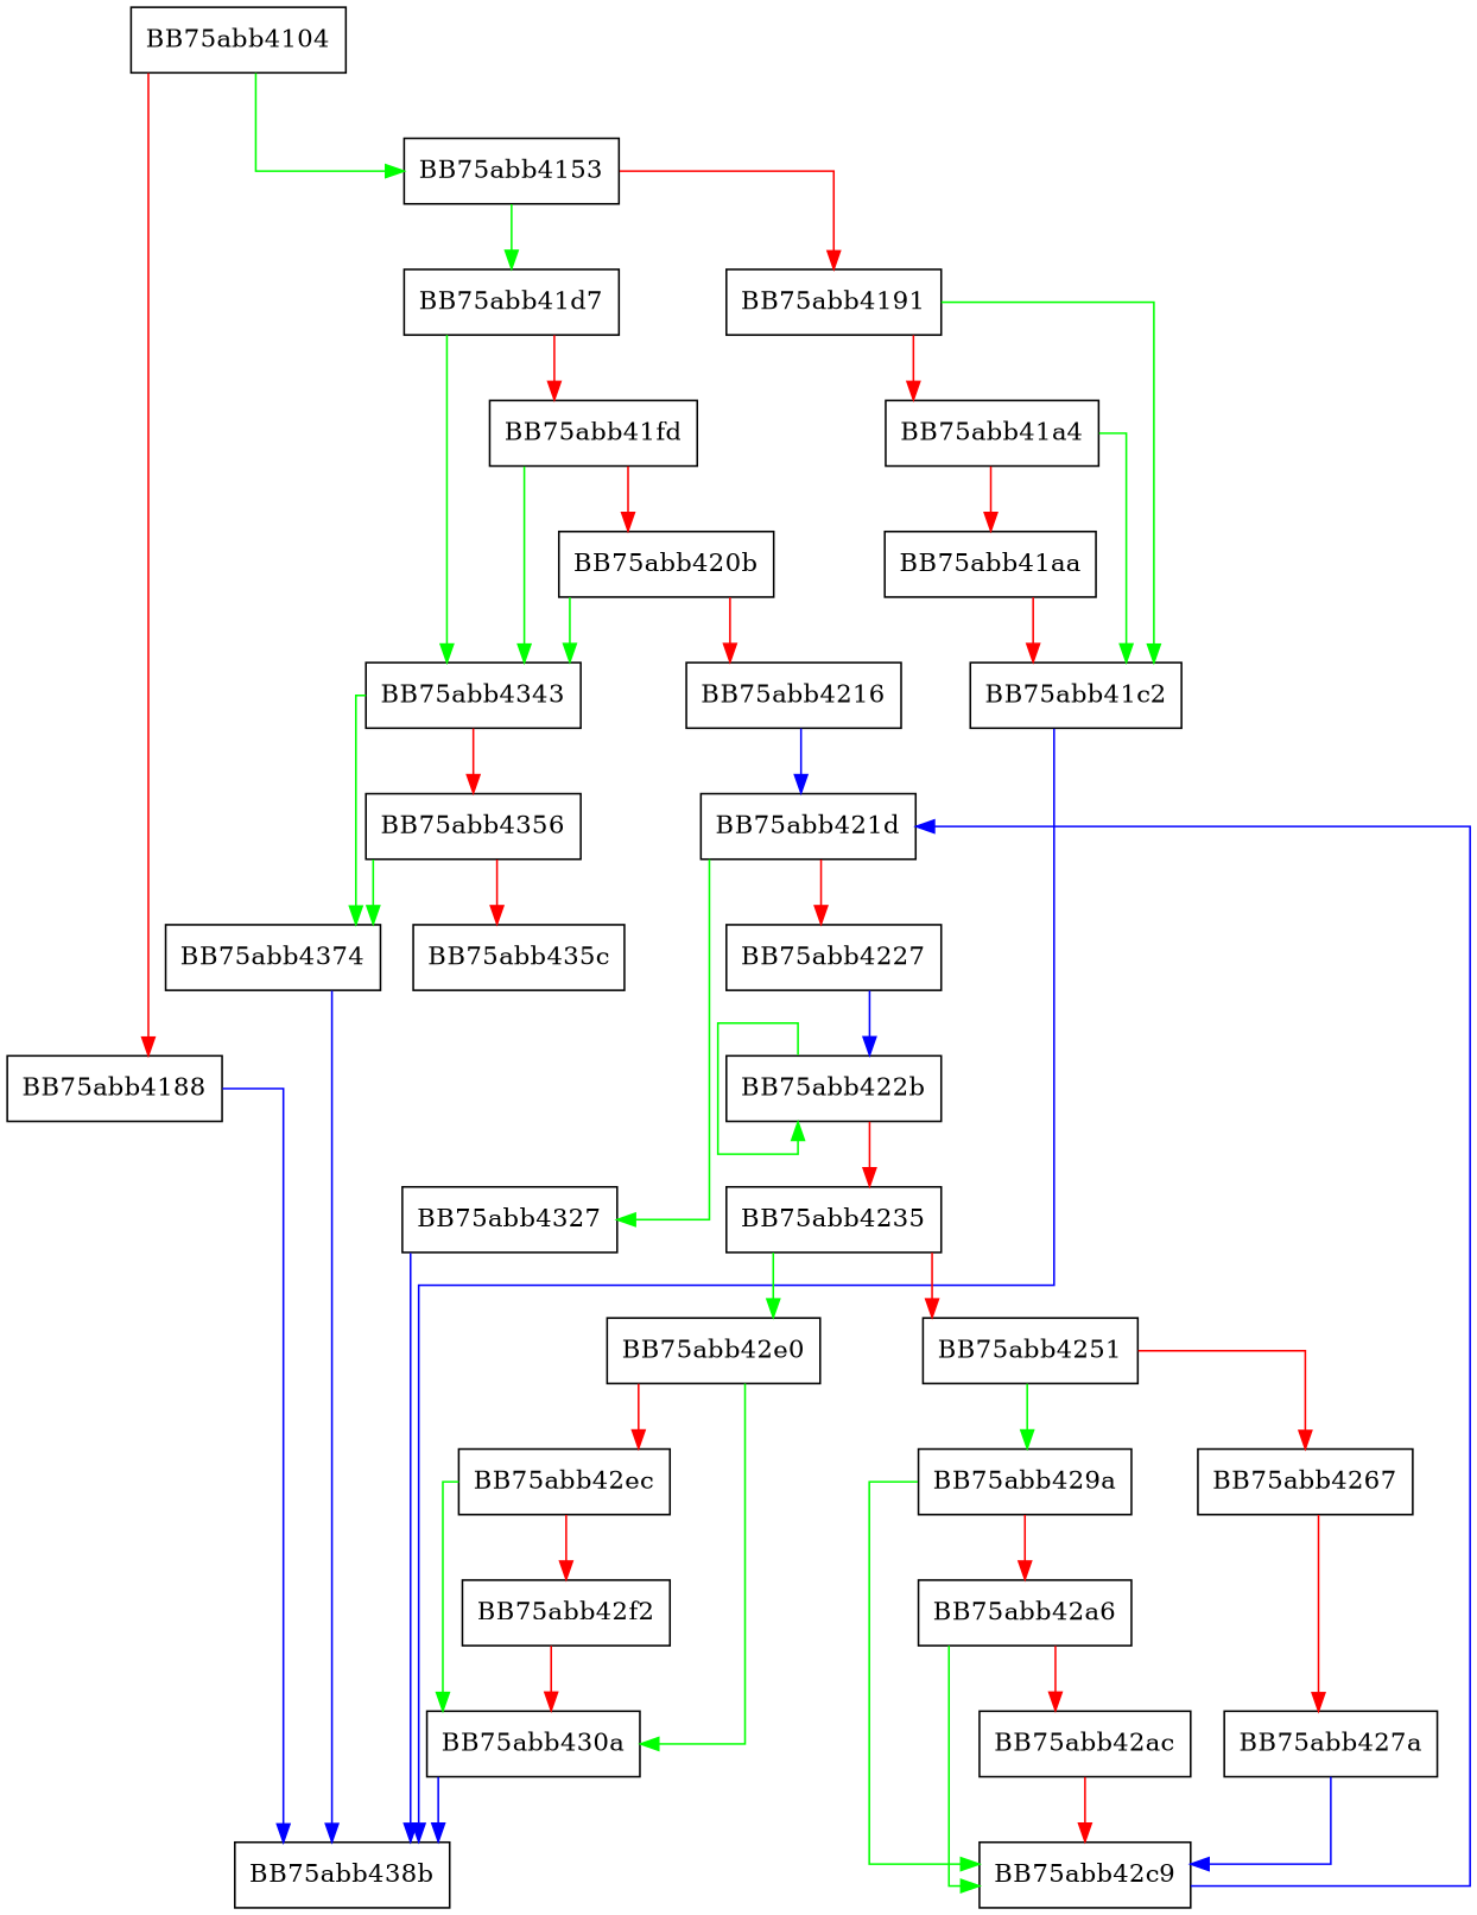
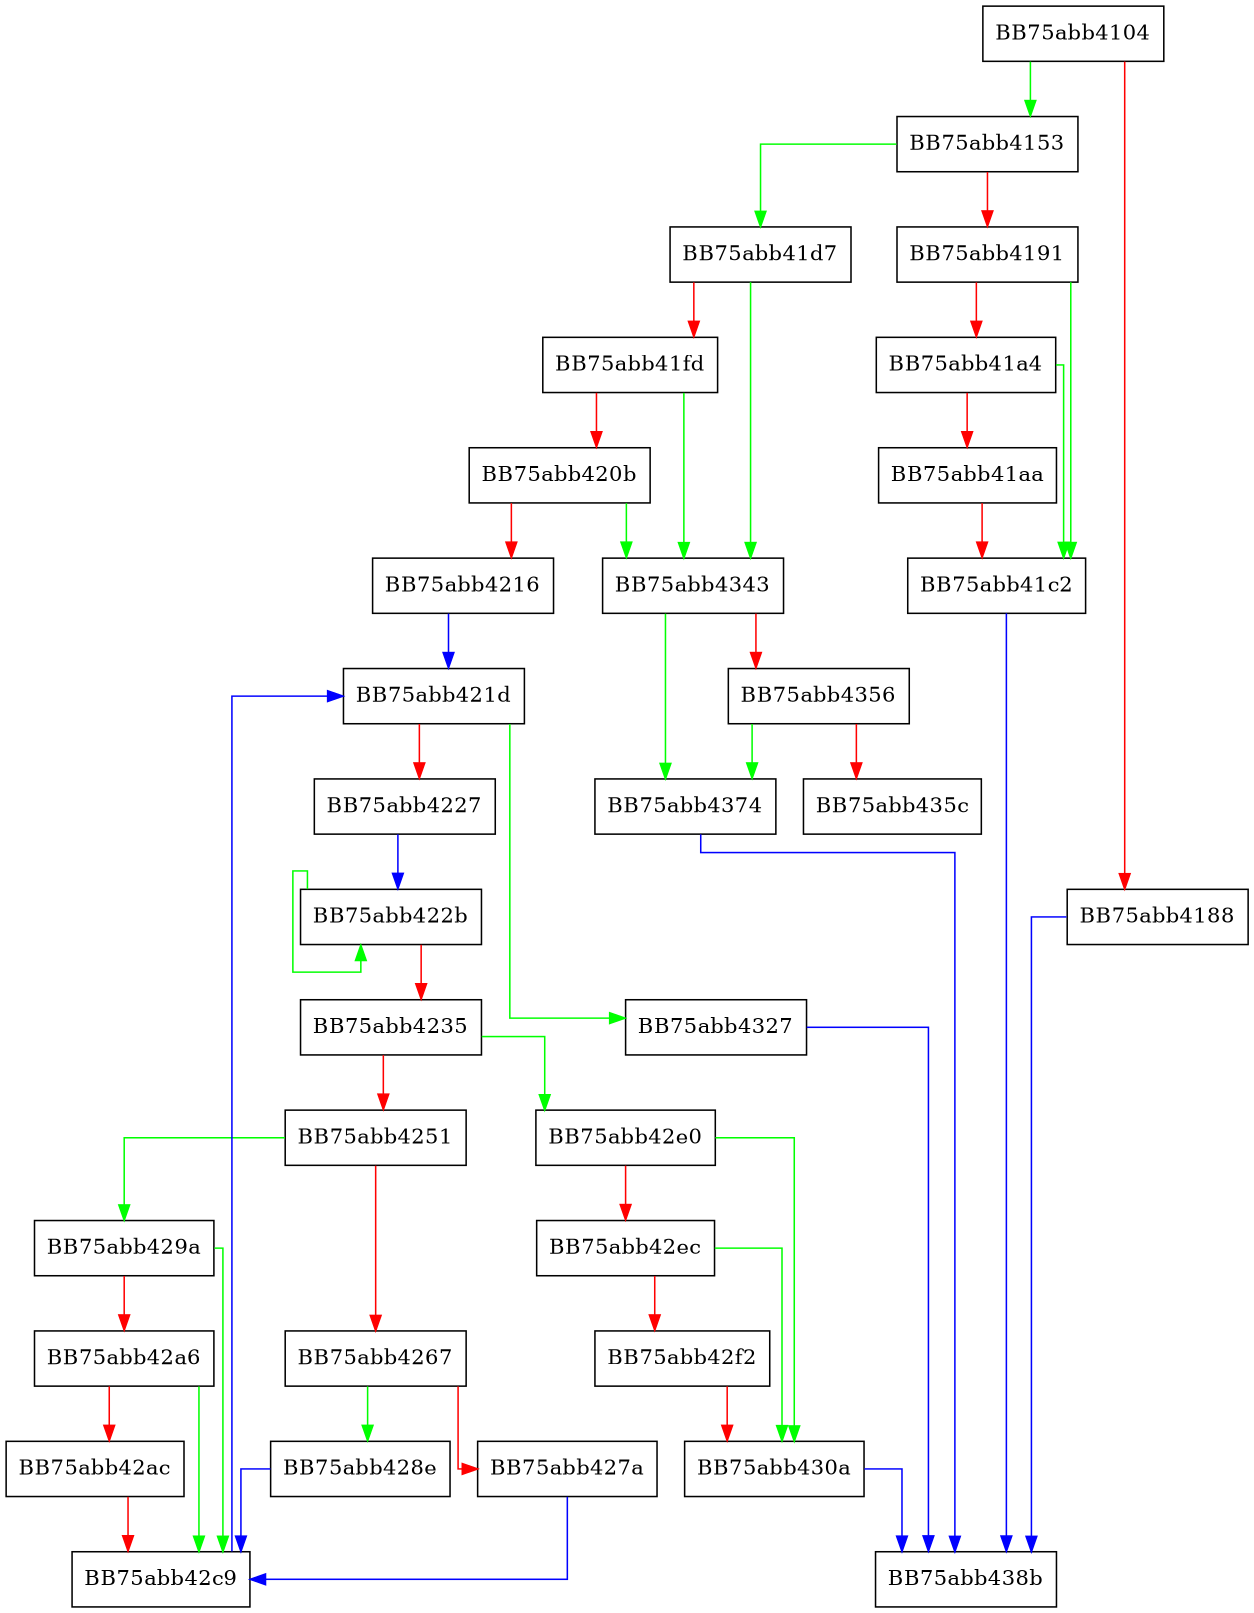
  digraph {
    splines=ortho
    node [shape=box]
    edge [color=red]
    BB75abb4104
    BB75abb4153
    n3 [label=BB75abb4188]
    BB75abb41d7
    BB75abb4191
    BB75abb438b
    BB75abb4343
    BB75abb41fd
    BB75abb41c2
    BB75abb41a4
    BB75abb4374
    BB75abb4356
    BB75abb420b
    BB75abb41aa
    BB75abb435c
    BB75abb4216
    BB75abb421d
    BB75abb4327
    BB75abb4227
    BB75abb422b
    BB75abb4235
    BB75abb42e0
    BB75abb4251
    BB75abb430a
    BB75abb42ec
    BB75abb429a
    BB75abb4267
    BB75abb42f2
    BB75abb42c9
    BB75abb42a6
+   BB75abb428e
    BB75abb427a
    BB75abb42ac
    BB75abb4104 -> BB75abb4153 [color=green]
    BB75abb4104 -> n3
    BB75abb4153 -> BB75abb41d7 [color=green]
    BB75abb4153 -> BB75abb4191
    n3 -> BB75abb438b [color=blue]
    BB75abb41d7 -> BB75abb4343 [color=green]
    BB75abb41d7 -> BB75abb41fd
    BB75abb4191 -> BB75abb41c2 [color=green]
    BB75abb4191 -> BB75abb41a4
    BB75abb4343 -> BB75abb4374 [color=green]
    BB75abb4343 -> BB75abb4356
    BB75abb41fd -> BB75abb4343 [color=green]
    BB75abb41fd -> BB75abb420b
    BB75abb41c2 -> BB75abb438b [color=blue]
    BB75abb41a4 -> BB75abb41c2 [color=green]
    BB75abb41a4 -> BB75abb41aa
    BB75abb4374 -> BB75abb438b [color=blue]
    BB75abb4356 -> BB75abb4374 [color=green]
    BB75abb4356 -> BB75abb435c
    BB75abb420b -> BB75abb4343 [color=green]
    BB75abb420b -> BB75abb4216
    BB75abb41aa -> BB75abb41c2
    BB75abb4216 -> BB75abb421d [color=blue]
    BB75abb421d -> BB75abb4327 [color=green]
    BB75abb421d -> BB75abb4227
    BB75abb4327 -> BB75abb438b [color=blue]
    BB75abb4227 -> BB75abb422b [color=blue]
    BB75abb422b -> BB75abb422b [color=green]
    BB75abb422b -> BB75abb4235
    BB75abb4235 -> BB75abb42e0 [color=green]
    BB75abb4235 -> BB75abb4251
    BB75abb42e0 -> BB75abb430a [color=green]
    BB75abb42e0 -> BB75abb42ec
    BB75abb4251 -> BB75abb429a [color=green]
    BB75abb4251 -> BB75abb4267
    BB75abb430a -> BB75abb438b [color=blue]
    BB75abb42ec -> BB75abb430a [color=green]
    BB75abb42ec -> BB75abb42f2
    BB75abb429a -> BB75abb42c9 [color=green]
    BB75abb429a -> BB75abb42a6
+   BB75abb4267 -> BB75abb428e [color=green]
    BB75abb4267 -> BB75abb427a
    BB75abb42f2 -> BB75abb430a
    BB75abb42c9 -> BB75abb421d [color=blue]
    BB75abb42a6 -> BB75abb42c9 [color=green]
    BB75abb42a6 -> BB75abb42ac
+   BB75abb428e -> BB75abb42c9 [color=blue]
    BB75abb427a -> BB75abb42c9 [color=blue]
    BB75abb42ac -> BB75abb42c9
  }
